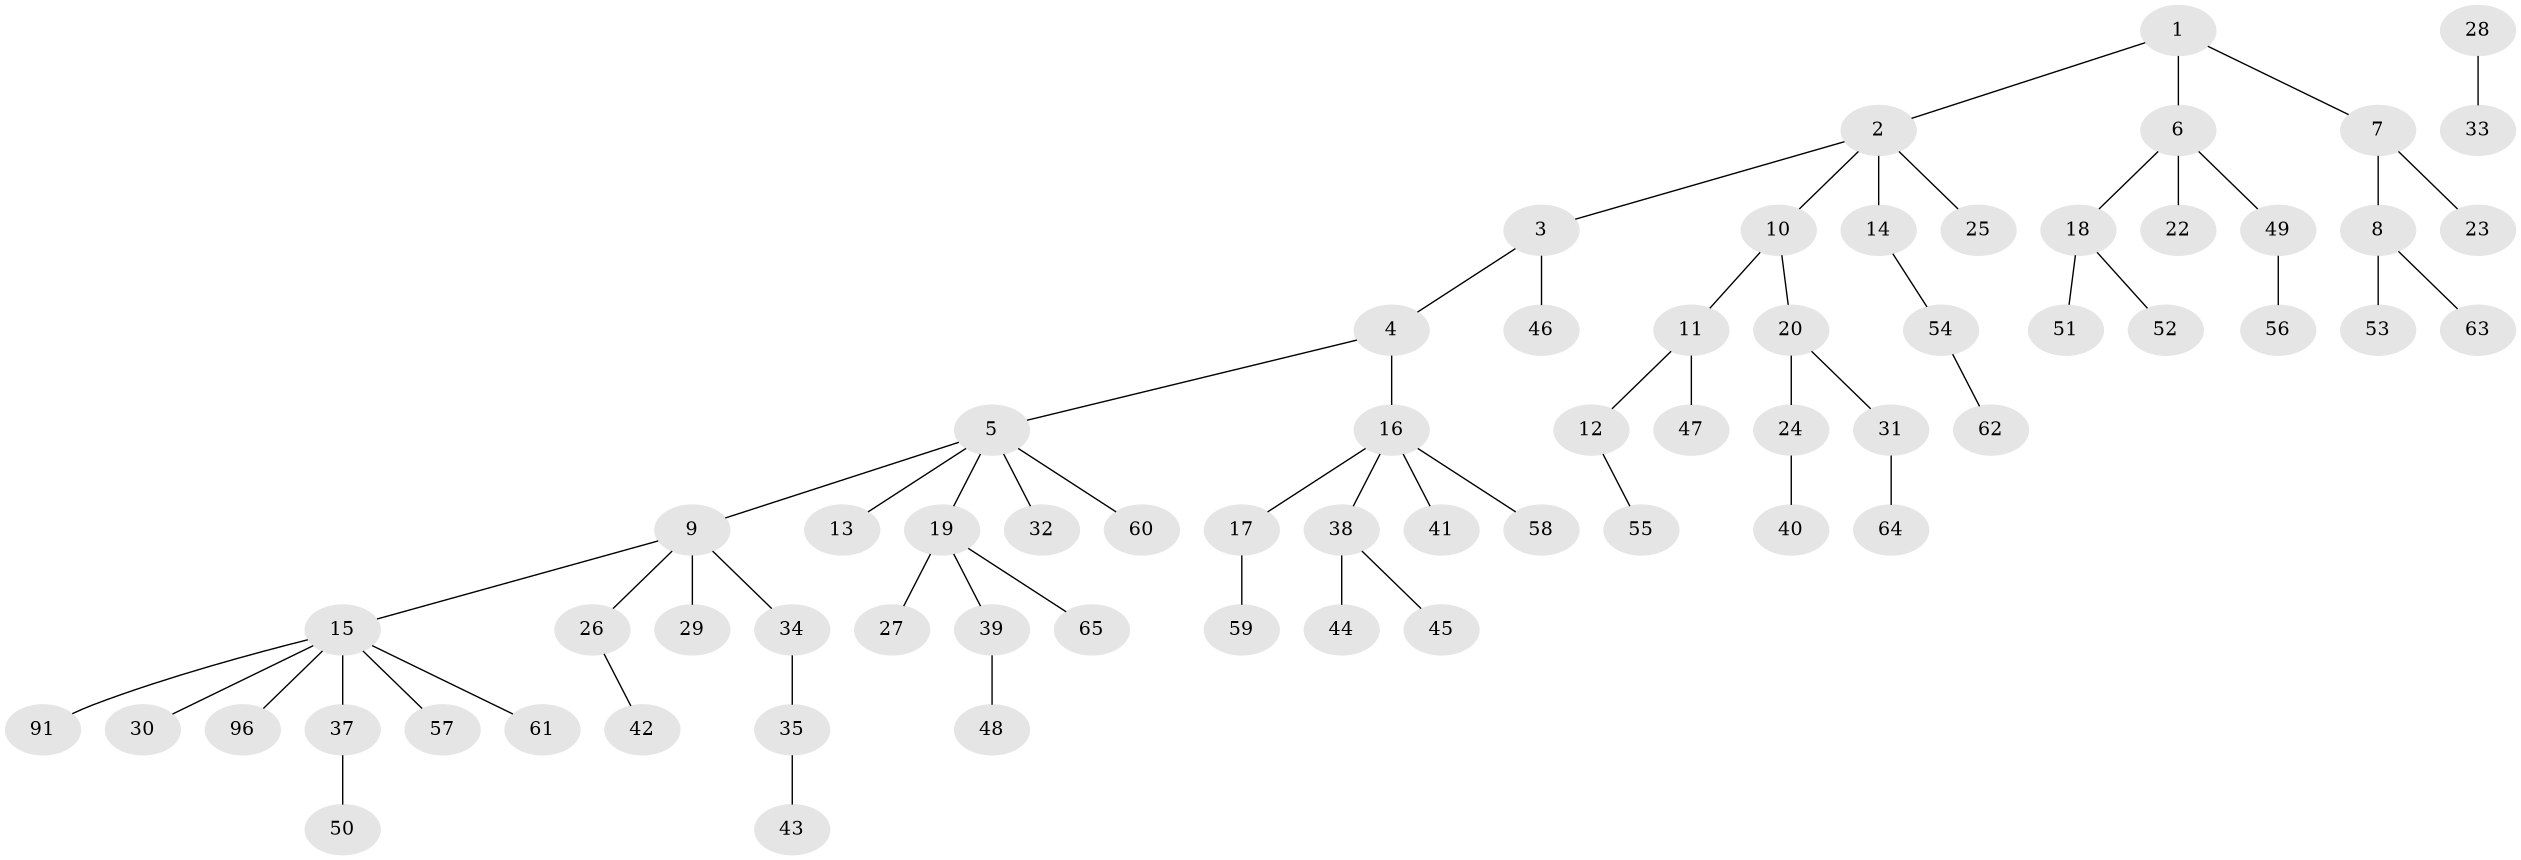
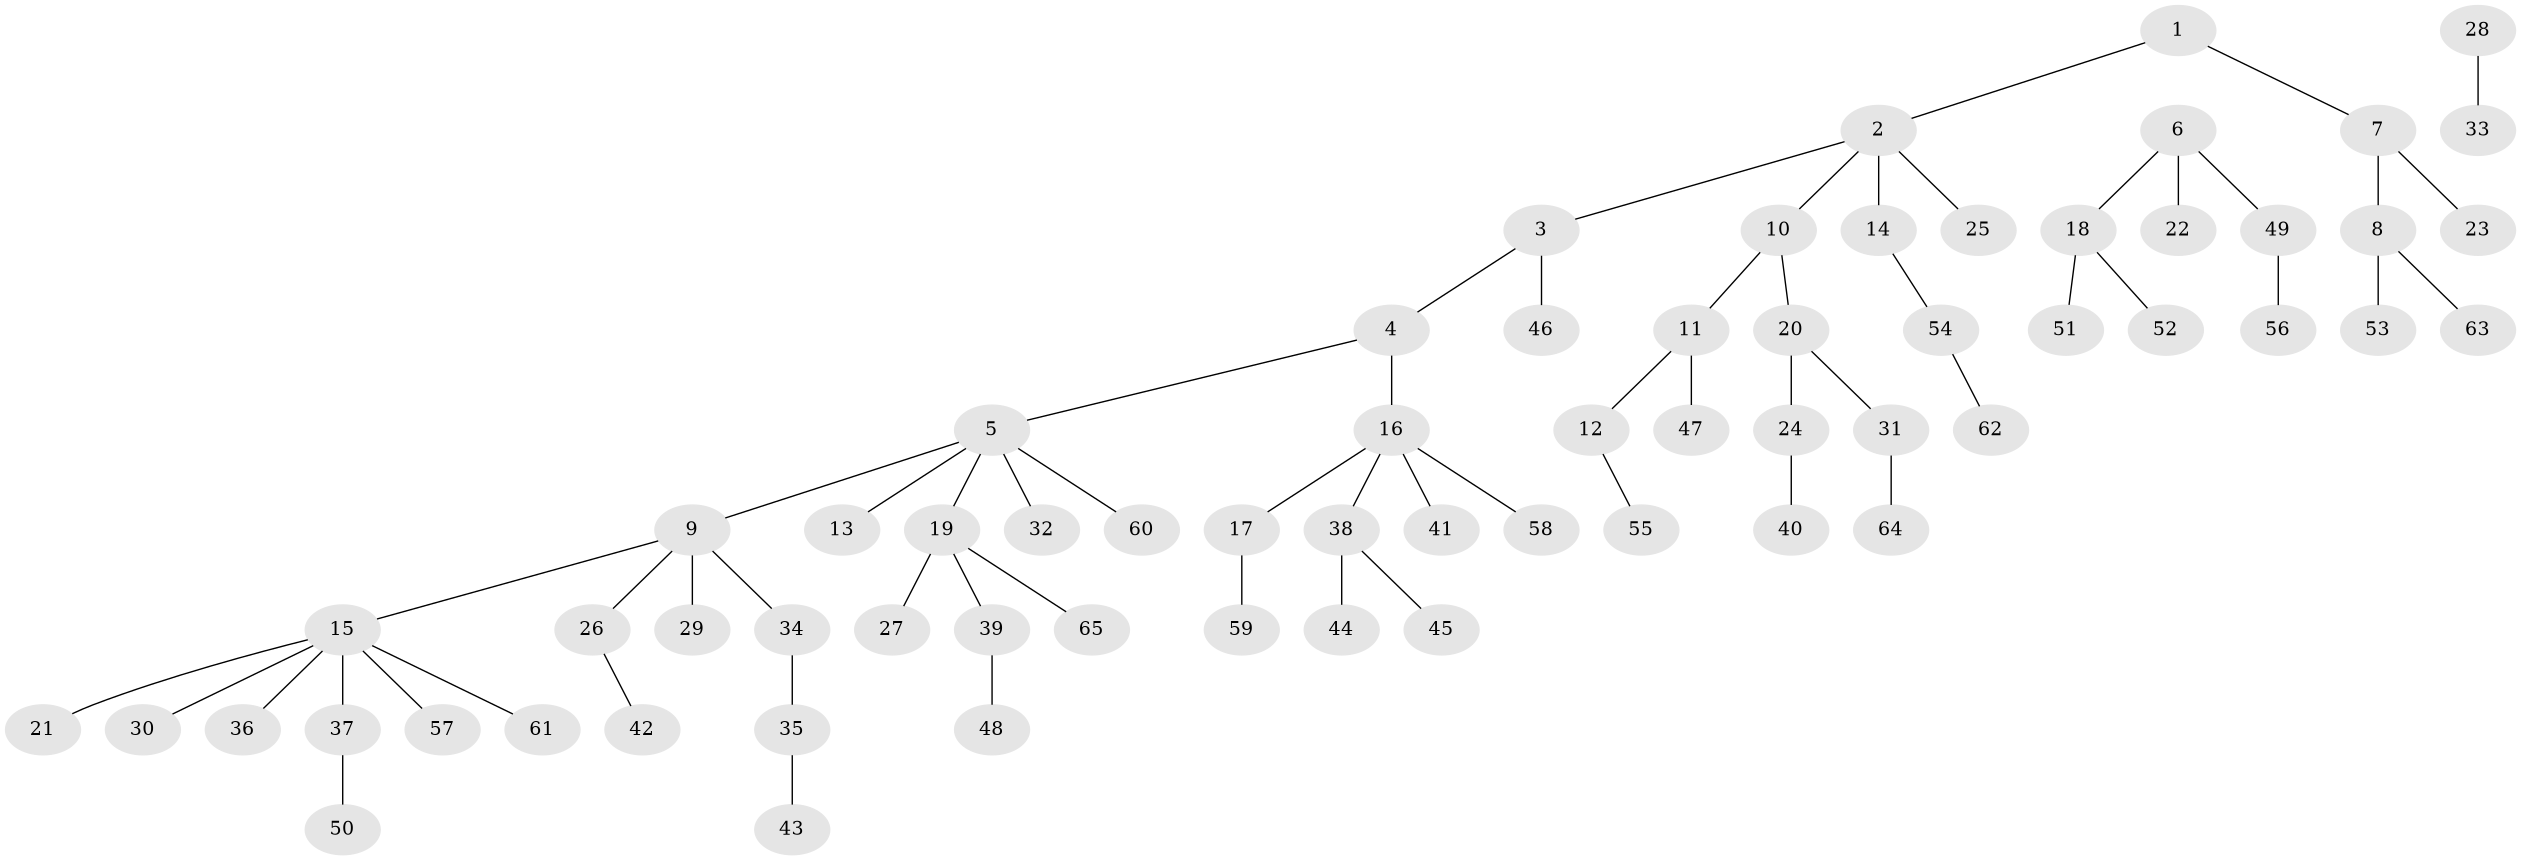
  graph {
    node [color=gray90 style=filled]
    1
    2
    6
    7
    3
    10
    14
    25
    18
    22
    49
    8
    23
    4
    46
    11
    20
    54
    5
    16
    28
    33
    9
    13
    19
    32
    60
    17
    38
    41
    58
    15
    26
    29
    34
    27
    39
    65
    51
    52
    56
    53
    63
-   21 [label=91]
+   21
    30
-   36 [label=96]
+   36
    37
    57
    61
    42
    35
    12
    47
    24
    31
    55
    62
    50
    59
    44
    45
    48
    40
    64
    43
    1 -- 2
-   1 -- 6
    1 -- 7
    2 -- 3
    2 -- 10
    2 -- 14
    2 -- 25
    6 -- 18
    6 -- 22
    6 -- 49
    7 -- 8
    7 -- 23
    3 -- 4
    3 -- 46
    10 -- 11
    10 -- 20
    14 -- 54
    18 -- 51
    18 -- 52
    49 -- 56
    8 -- 53
    8 -- 63
    4 -- 5
    4 -- 16
    11 -- 12
    11 -- 47
    20 -- 24
    20 -- 31
    54 -- 62
    5 -- 9
    5 -- 13
    5 -- 19
    5 -- 32
    5 -- 60
    16 -- 17
    16 -- 38
    16 -- 41
    16 -- 58
    28 -- 33
    9 -- 15
    9 -- 26
    9 -- 29
    9 -- 34
    19 -- 27
    19 -- 39
    19 -- 65
    17 -- 59
    38 -- 44
    38 -- 45
    15 -- 21
    15 -- 30
    15 -- 36
    15 -- 37
    15 -- 57
    15 -- 61
    26 -- 42
    34 -- 35
    39 -- 48
    37 -- 50
    35 -- 43
    12 -- 55
    24 -- 40
    31 -- 64
  }
